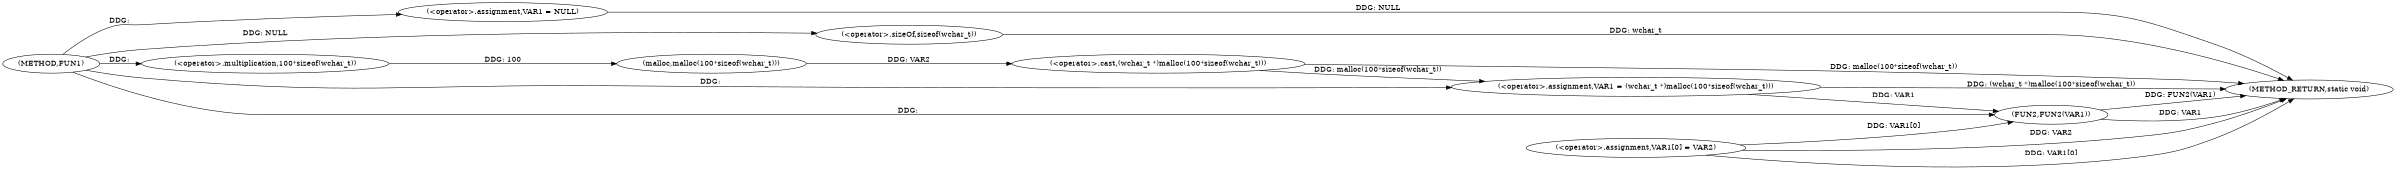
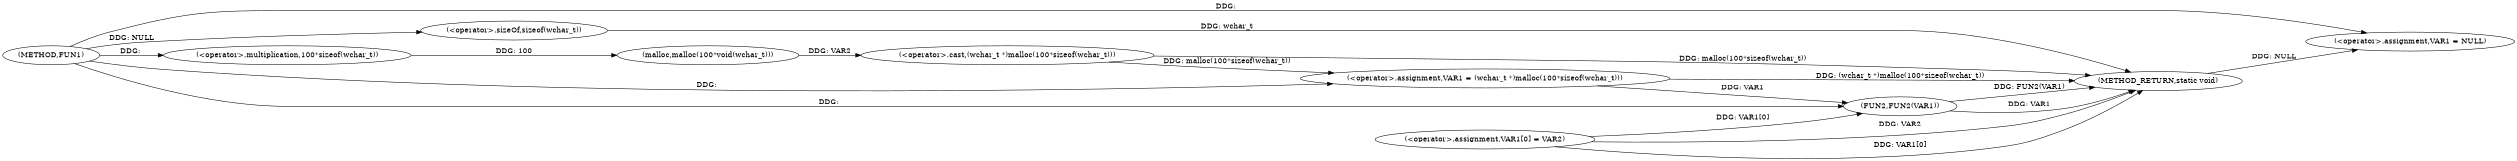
  digraph {
    rankdir=LR
    n1 [label="(METHOD,FUN1)"]
    n2 [label="(<operator>.assignment,VAR1 = NULL)"]
    n3 [label="(<operator>.assignment,VAR1 = (wchar_t *)malloc(100*sizeof(wchar_t)))"]
    n4 [label="(<operator>.multiplication,100*sizeof(wchar_t))"]
    n5 [label="(<operator>.sizeOf,sizeof(wchar_t))"]
    n6 [label="(FUN2,FUN2(VAR1))"]
    n7 [label="(METHOD_RETURN,static void)"]
-   n8 [label="(malloc,malloc(100*sizeof(wchar_t)))"]
+   n8 [label="(malloc,malloc(100*void(wchar_t)))"]
    n9 [label="(<operator>.assignment,VAR1[0] = VAR2)"]
    n10 [label="(<operator>.cast,(wchar_t *)malloc(100*sizeof(wchar_t)))"]
    n1 -> n2 [label="DDG: "]
    n1 -> n3 [label="DDG: "]
    n1 -> n4 [label="DDG: "]
    n1 -> n5 [label="DDG: NULL"]
    n1 -> n6 [label="DDG: "]
-   n2 -> n7 [label="DDG: NULL"]
+   n7 -> n2 [label="DDG: NULL"]
    n3 -> n6 [label="DDG: VAR1"]
    n3 -> n7 [label="DDG: (wchar_t *)malloc(100*sizeof(wchar_t))"]
    n4 -> n8 [label="DDG: 100"]
    n5 -> n7 [label="DDG: wchar_t"]
    n6 -> n7 [label="DDG: VAR1"]
    n6 -> n7 [label="DDG: FUN2(VAR1)"]
    n8 -> n10 [label="DDG: VAR2"]
    n9 -> n6 [label="DDG: VAR1[0]"]
    n9 -> n7 [label="DDG: VAR2"]
    n9 -> n7 [label="DDG: VAR1[0]"]
    n10 -> n3 [label="DDG: malloc(100*sizeof(wchar_t))"]
    n10 -> n7 [label="DDG: malloc(100*sizeof(wchar_t))"]
  }
